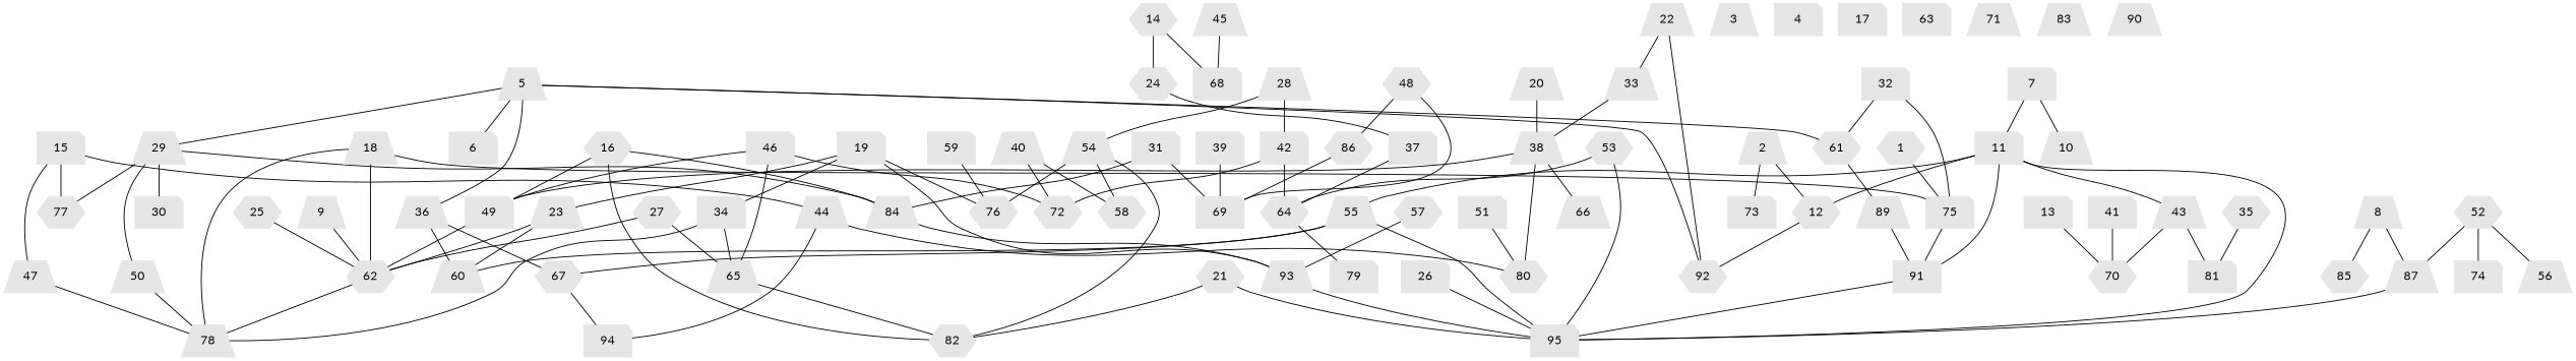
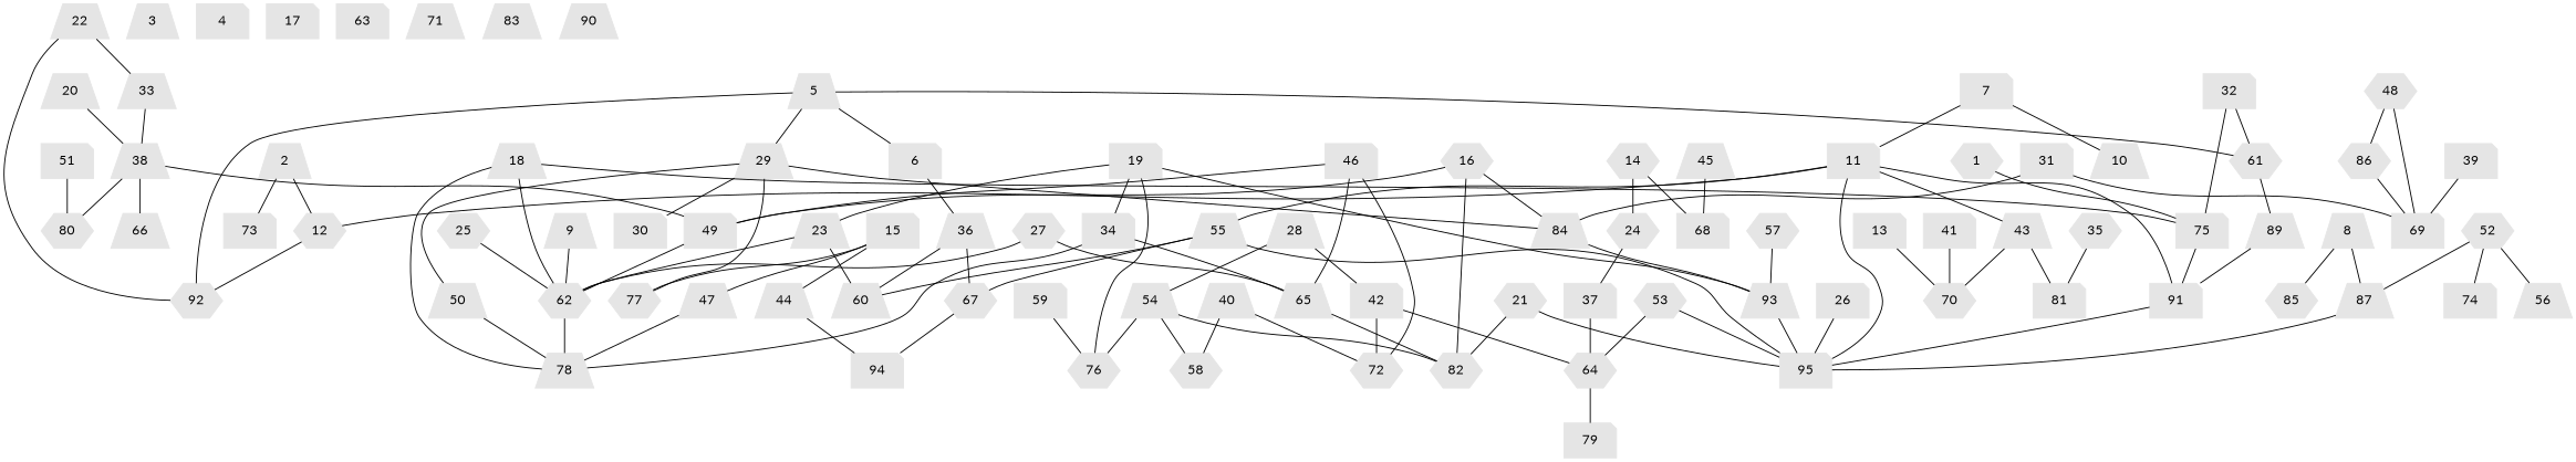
  graph {
    fontname=Lato
    node [color=gray90 fontname=Lato shape=trapezium style=filled]
    edge [fontname=Lato]
    1 [shape=hexagon]
    75 [shape=note]
    91 [shape=note]
    12 [shape=hexagon]
    2
    73 [shape=note]
    92 [shape=hexagon]
    3
    4 [shape=note]
    6 [shape=note]
    5
    29
    36
    61 [shape=hexagon]
    77 [shape=hexagon]
    84
    30 [shape=note]
    50
    60
    67 [shape=hexagon]
    89
    7 [shape=note]
    10
    11 [shape=note]
    43
    55
    95 [shape=note]
    85 [shape=hexagon]
    8
    87
    62 [shape=hexagon]
    9
    78
    69 [shape=note]
    70 [shape=hexagon]
    81 [shape=note]
    13 [shape=note]
    14 [shape=hexagon]
    24 [shape=hexagon]
    68 [shape=note]
    37 [shape=note]
    15 [shape=note]
    44
    47
    80 [shape=hexagon]
    94 [shape=note]
    16 [shape=hexagon]
    49 [shape=note]
    82 [shape=hexagon]
    93
    17 [shape=note]
    18
    19 [shape=note]
    23
    34 [shape=note]
    76 [shape=hexagon]
    65
    20
    38
    66
    21 [shape=hexagon]
    22
    33
    64 [shape=hexagon]
    25 [shape=hexagon]
    26 [shape=note]
    27 [shape=hexagon]
    42 [shape=note]
    28
    54
    72 [shape=hexagon]
    58 [shape=hexagon]
    31 [shape=note]
    32 [shape=note]
    35 [shape=hexagon]
    79 [shape=note]
    39 [shape=note]
    40
    41 [shape=note]
    45
    46 [shape=note]
    48 [shape=hexagon]
    86 [shape=hexagon]
    51 [shape=note]
    52 [shape=hexagon]
    56
    74 [shape=note]
    53 [shape=hexagon]
    57 [shape=hexagon]
    59 [shape=note]
    63 [shape=note]
    71
    83
    90
    1 -- 75
    75 -- 91
    91 -- 95
    12 -- 92
    2 -- 12
    2 -- 73
    5 -- 92
    5 -- 6
    5 -- 29
-   5 -- 36
+   6 -- 36
    5 -- 61
    29 -- 77
    29 -- 84
    29 -- 30
    29 -- 50
    36 -- 60
    36 -- 67
    61 -- 89
    84 -- 93
    50 -- 78
    67 -- 94
    89 -- 91
    7 -- 10
    7 -- 11
    11 -- 91
    11 -- 12
    11 -- 43
    11 -- 55
    11 -- 95
    43 -- 70
    43 -- 81
    55 -- 60
    55 -- 67
    55 -- 95
    8 -- 85
    8 -- 87
    87 -- 95
    62 -- 78
    9 -- 62
    13 -- 70
    14 -- 24
    14 -- 68
    24 -- 37
    37 -- 64
    15 -- 77
    15 -- 44
    15 -- 47
-   44 -- 80
    44 -- 94
    47 -- 78
    16 -- 84
    16 -- 49
    16 -- 82
    49 -- 62
    93 -- 95
    18 -- 75
    18 -- 62
    18 -- 78
    19 -- 93
    19 -- 23
    19 -- 34
    19 -- 76
    23 -- 60
    23 -- 62
    34 -- 78
    34 -- 65
    65 -- 82
    20 -- 38
    38 -- 80
    38 -- 49
    38 -- 66
    21 -- 95
    21 -- 82
    22 -- 92
    22 -- 33
    33 -- 38
    64 -- 79
    25 -- 62
    26 -- 95
    27 -- 62
    27 -- 65
    42 -- 64
    42 -- 72
    28 -- 42
    28 -- 54
    54 -- 82
    54 -- 76
    54 -- 58
    31 -- 84
    31 -- 69
    32 -- 75
    32 -- 61
    35 -- 81
    39 -- 69
    40 -- 72
    40 -- 58
    41 -- 70
    45 -- 68
    46 -- 49
    46 -- 65
    46 -- 72
    48 -- 69
    48 -- 86
    86 -- 69
    51 -- 80
    52 -- 87
    52 -- 56
    52 -- 74
    53 -- 95
    53 -- 64
    57 -- 93
    59 -- 76
  }
